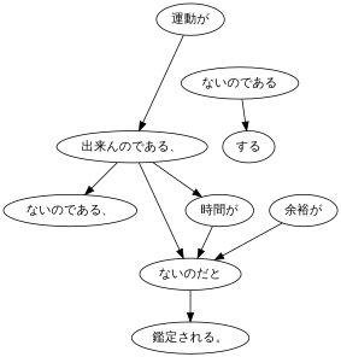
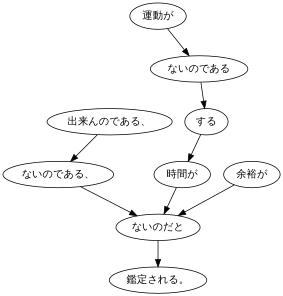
  digraph {
    n1 [label="運動が"]
    n2 [label="出来んのである、"]
    n3 [label="ないのである、"]
    n4 [label="ないのだと"]
    n5 [label="ないのである"]
    n6 [label="する"]
    n7 [label="時間が"]
    n8 [label="鑑定される。"]
    n9 [label="余裕が"]
-   n1 -> n2
+   n1 -> n5
    n2 -> n3
-   n2 -> n4
+   n3 -> n4
    n4 -> n8
    n5 -> n6
-   n2 -> n7
+   n6 -> n7
    n7 -> n4
    n9 -> n4
  }
